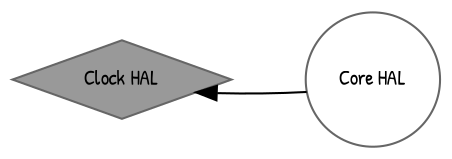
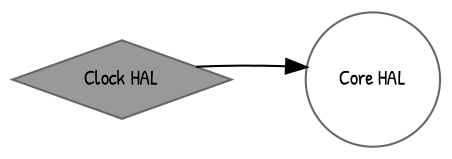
  digraph {
    rankdir=LR
    fontname="Patrick Hand"
    node [fontname="Patrick Hand" fontsize=10 style=filled]
    n1 [color=gray40 fillcolor=grey60 fontcolor=black height=0.2 label="Clock HAL" shape=diamond width=0.4]
    n2 [color=grey40 fillcolor=white height=0.2 label="Core HAL" shape=circle width=0.4]
-   n1 -> n2 [dir=back fontname="Patrick Hand" fontsize=10 labelfontname=Helvetica labelfontsize=10 shape=plaintext style=solid]
+   n2 -> n1 [dir=back fontname="Patrick Hand" fontsize=10 labelfontname=Helvetica labelfontsize=10 shape=plaintext style=solid]
  }
